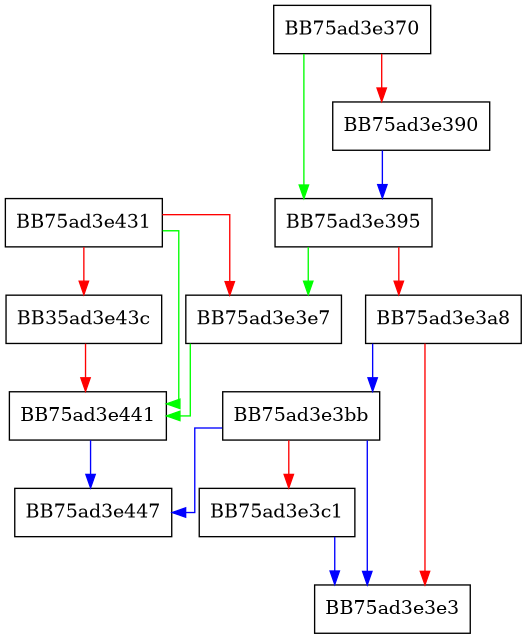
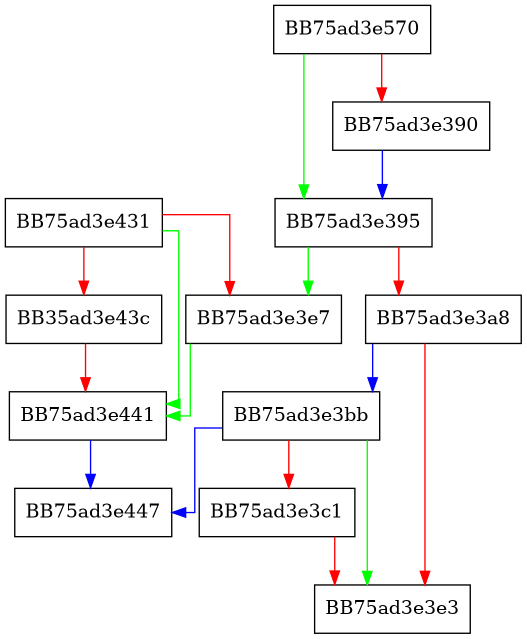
  digraph {
    fontname="DejaVu Serif"
    splines=ortho
    node [fontname="DejaVu Serif" shape=box]
    edge [color=red fontname="DejaVu Serif"]
-   BB75ad3e370
+   BB75ad3e370 [label=BB75ad3e570]
    BB75ad3e395
    BB75ad3e390
    BB75ad3e3e7
    BB75ad3e3a8
    BB75ad3e441
    BB75ad3e3e3
    BB75ad3e3bb
    BB75ad3e447
    BB75ad3e431
    n11 [label=BB35ad3e43c]
    BB75ad3e3c1
    BB75ad3e370 -> BB75ad3e395 [color=green]
    BB75ad3e370 -> BB75ad3e390
    BB75ad3e395 -> BB75ad3e3e7 [color=green]
    BB75ad3e395 -> BB75ad3e3a8
    BB75ad3e390 -> BB75ad3e395 [color=blue]
    BB75ad3e3e7 -> BB75ad3e441 [color=green]
    BB75ad3e3a8 -> BB75ad3e3e3
    BB75ad3e3a8 -> BB75ad3e3bb [color=blue]
    BB75ad3e441 -> BB75ad3e447 [color=blue]
-   BB75ad3e3bb -> BB75ad3e3e3 [color=blue]
+   BB75ad3e3bb -> BB75ad3e3e3 [color=green]
    BB75ad3e3bb -> BB75ad3e447 [color=blue]
    BB75ad3e3bb -> BB75ad3e3c1
    BB75ad3e431 -> BB75ad3e3e7
    BB75ad3e431 -> BB75ad3e441 [color=green]
    BB75ad3e431 -> n11
    n11 -> BB75ad3e441
-   BB75ad3e3c1 -> BB75ad3e3e3 [color=blue]
+   BB75ad3e3c1 -> BB75ad3e3e3
  }
